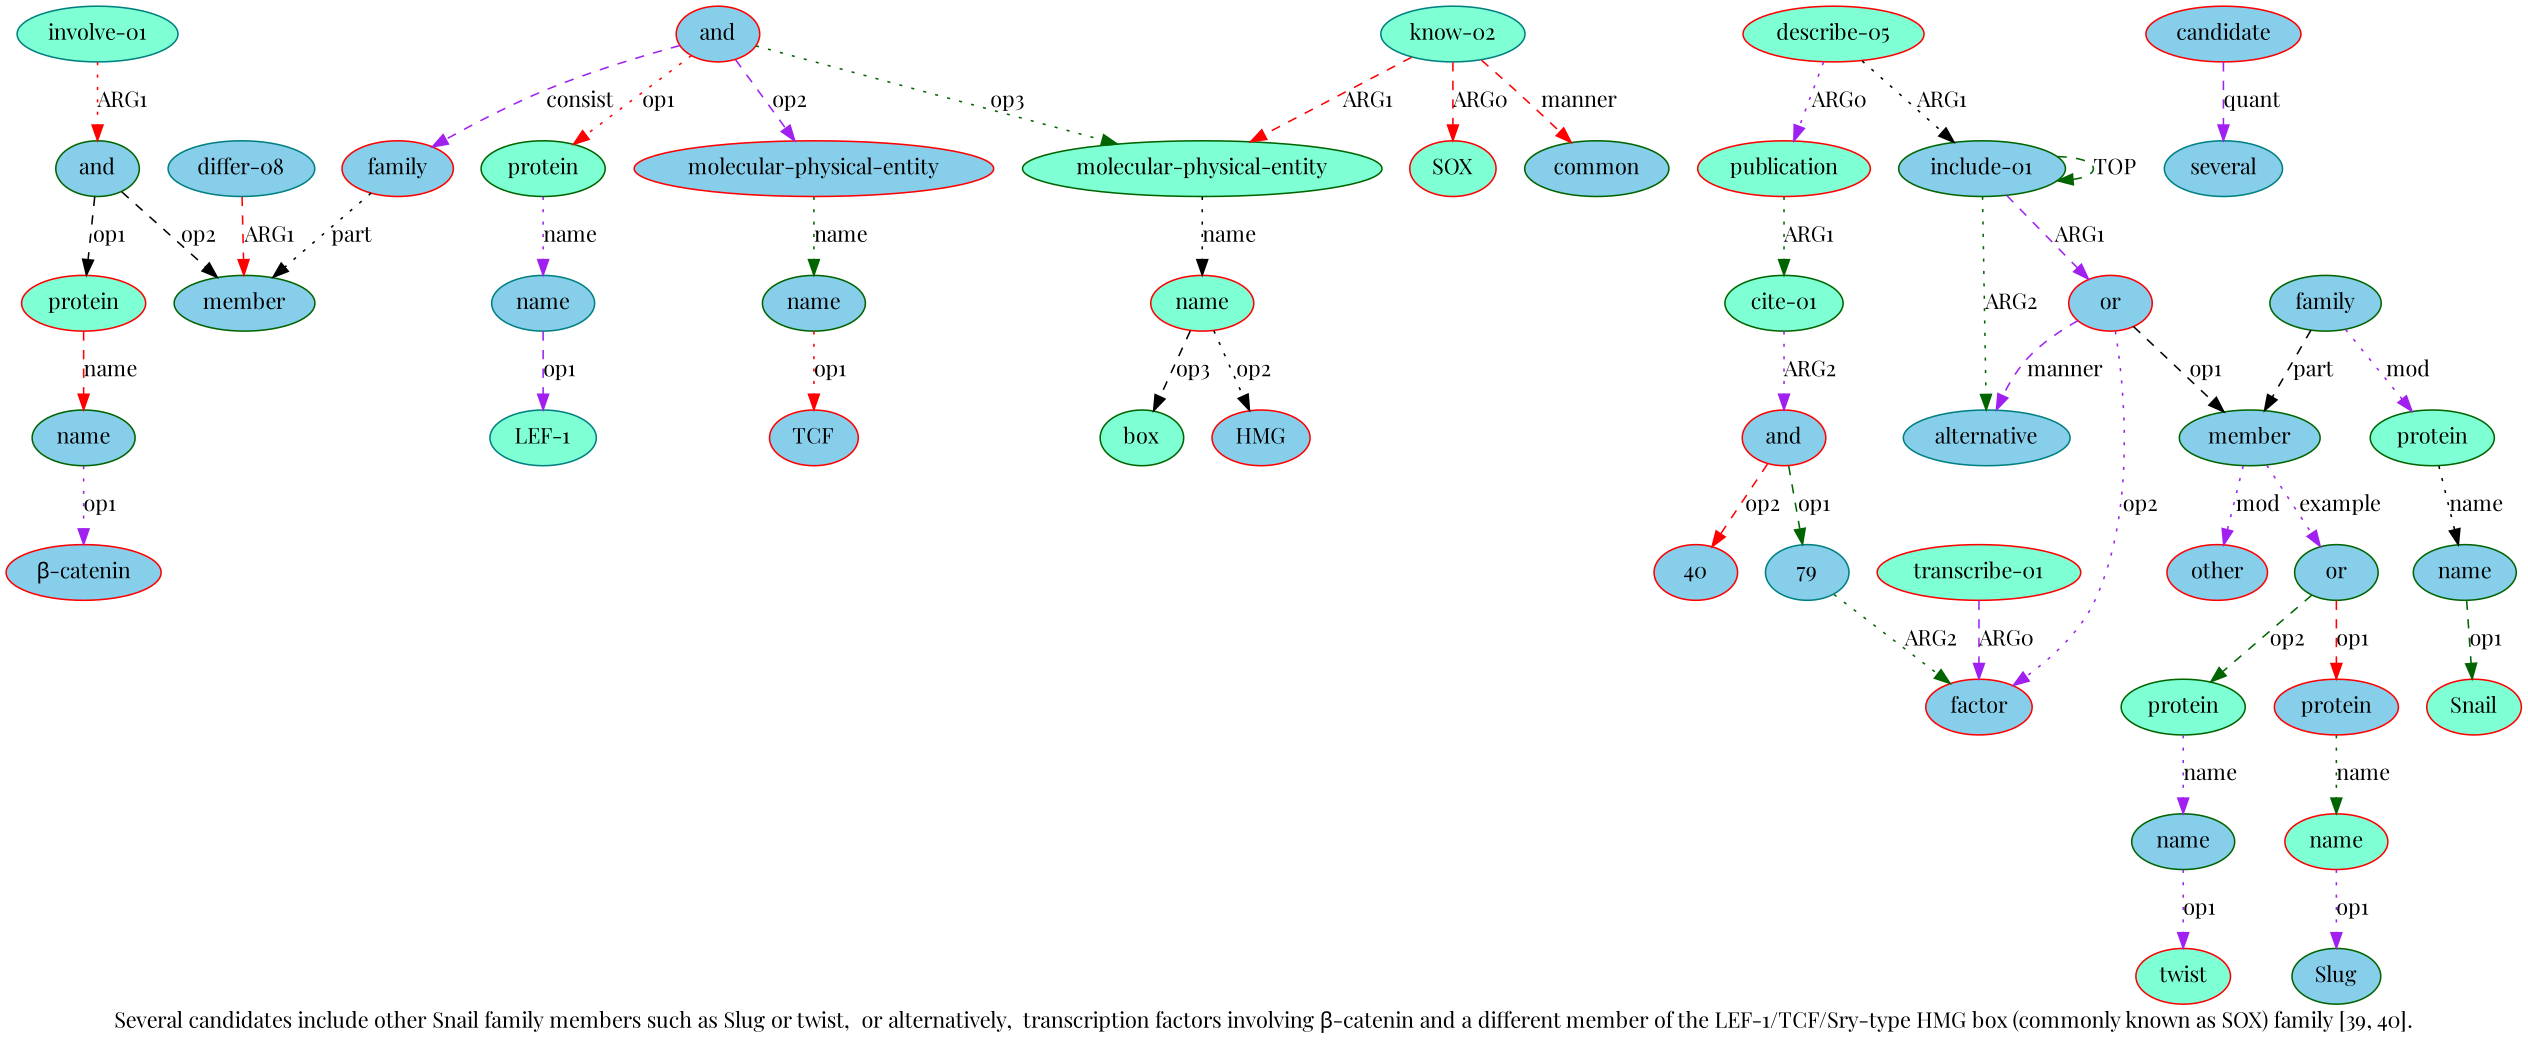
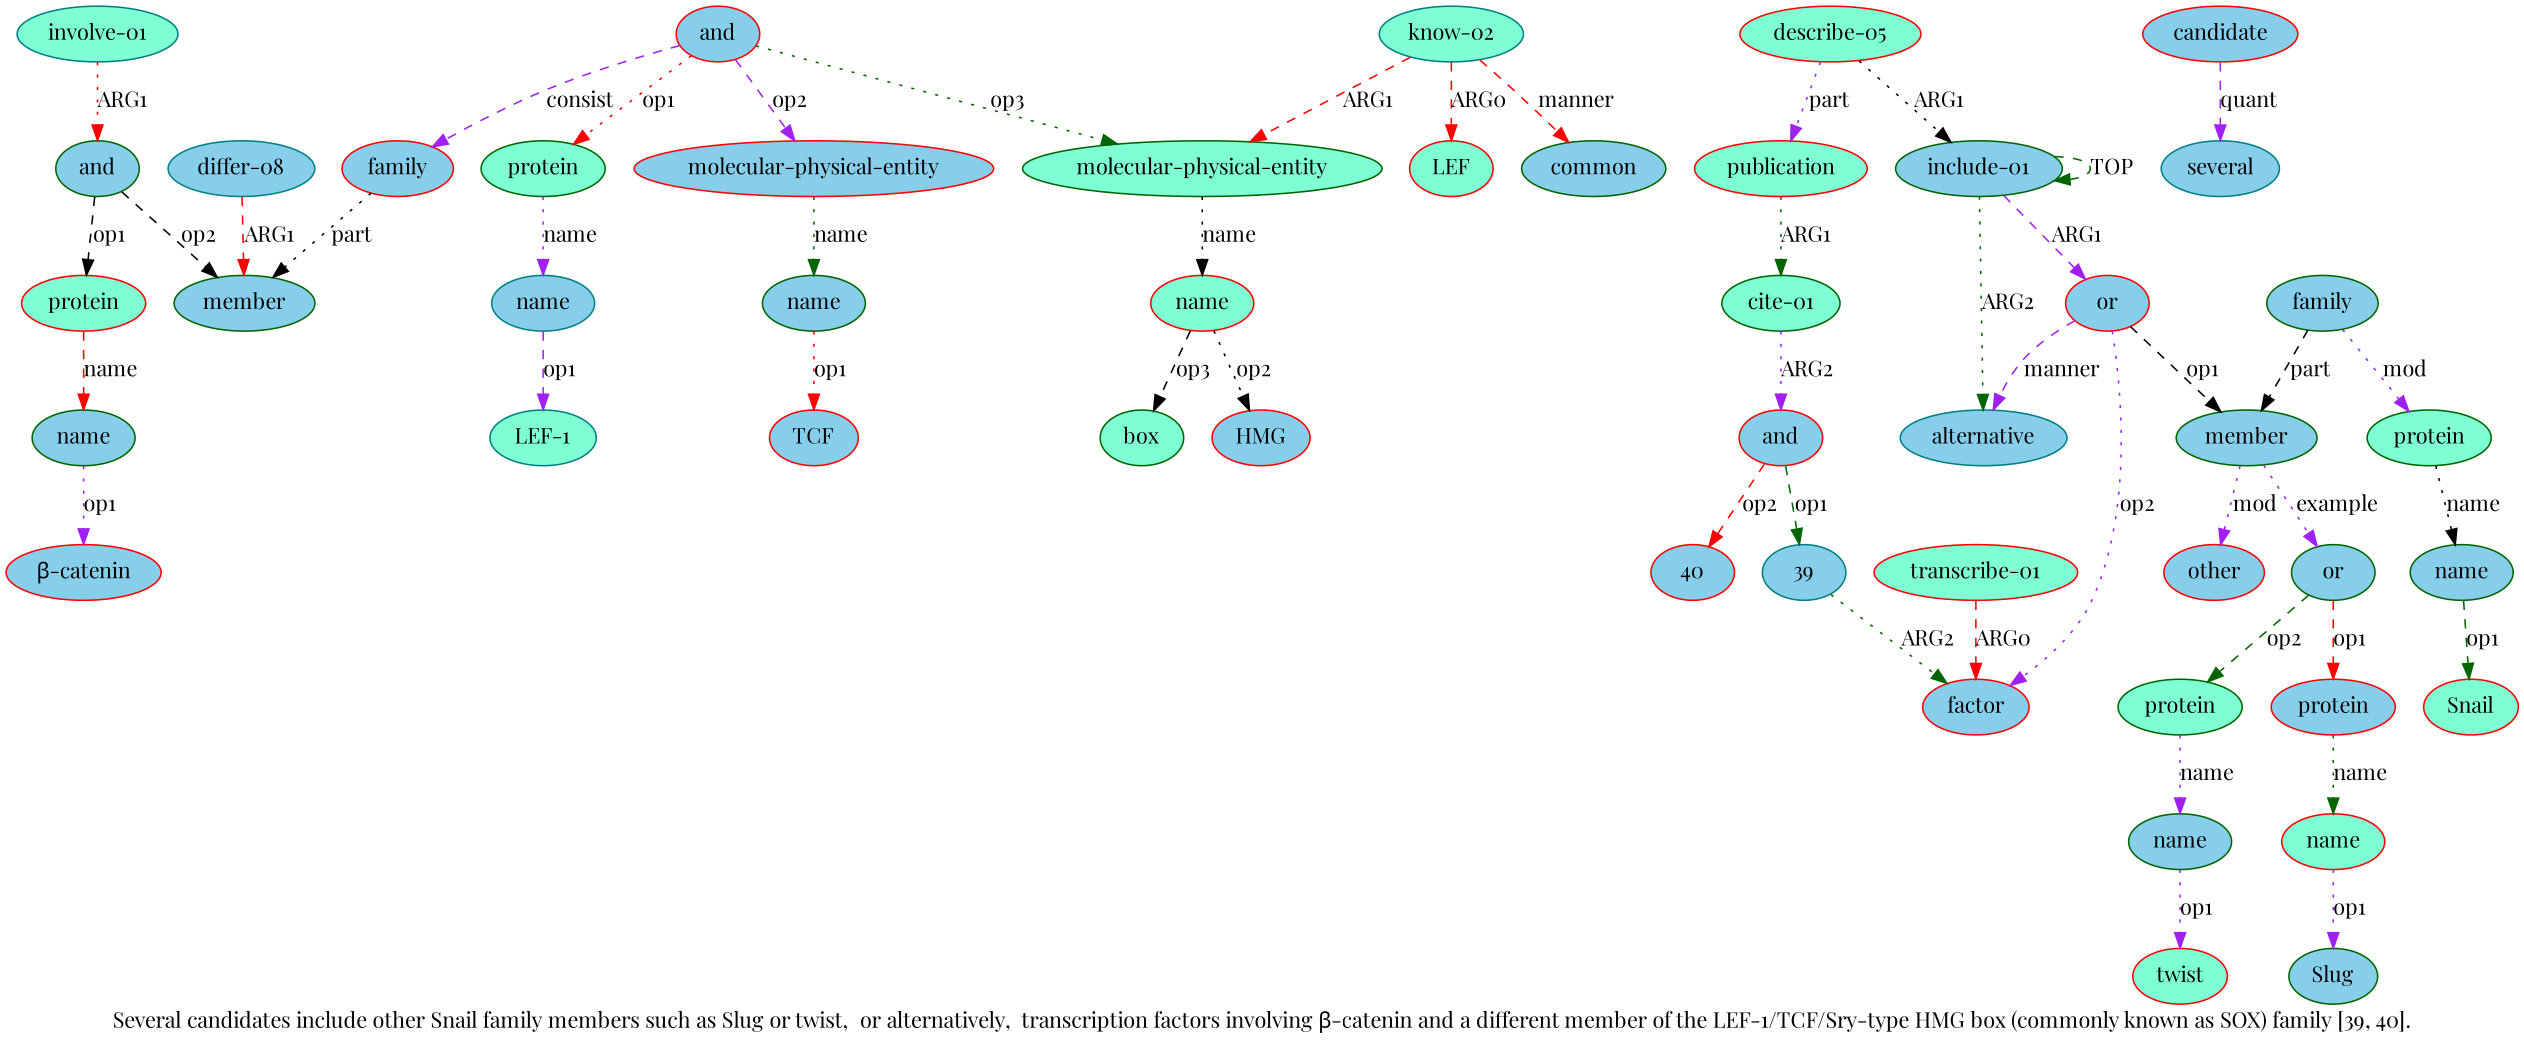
  digraph {
    fontname="Playfair Display"
    label="Several candidates include other Snail family members such as Slug or twist,  or alternatively,  transcription factors involving β-catenin and a different member of the LEF-1/TCF/Sry-type HMG box (commonly known as SOX) family [39, 40]."
    node [color=red fillcolor=skyblue fontname="Playfair Display" gold_ind=-1 gold_label=name style=filled test_ind=-1 test_label=name]
    edge [color=purple fontname="Playfair Display" gold_label=op1 style=dotted test_label=op1]
    n1 [gold_ind=20 gold_label=family label=family test_ind=20 test_label=family]
    n2 [color=darkgreen gold_ind=18 gold_label=member label=member test_ind=18 test_label=member]
    n3 [gold_ind=21 gold_label=and label=and test_ind=21 test_label=and]
    n4 [color=darkgreen fillcolor=aquamarine gold_ind=22 gold_label=protein label=protein test_ind=22 test_label=protein]
    n5 [gold_ind=24 gold_label="molecular-physical-entity" label="molecular-physical-entity" test_ind=24 test_label="molecular-physical-entity"]
    n6 [color=darkgreen fillcolor=aquamarine gold_ind=26 gold_label="molecular-physical-entity" label="molecular-physical-entity" test_ind=26 test_label="molecular-physical-entity"]
    n7 [color=teal gold_ind=23 label=name test_ind=23]
    n8 [color=darkgreen gold_ind=25 label=name test_ind=25]
    n9 [fillcolor=aquamarine gold_ind=27 label=name test_ind=27]
    n10 [color=teal fillcolor=aquamarine gold_label="LEF-1" label="LEF-1" test_label="LEF-1"]
    n11 [gold_label=TCF label=TCF test_label=TCF]
    n12 [color=darkgreen fillcolor=aquamarine gold_label=box label=box test_label=box]
    n13 [gold_label=HMG label=HMG test_label=HMG]
    n14 [color=teal fillcolor=aquamarine gold_ind=28 gold_label="know-02" label="know-02" test_ind=28 test_label="know-02"]
-   n15 [fillcolor=aquamarine gold_ind=29 gold_label=SOX label=SOX test_ind=29 test_label=SOX]
+   n15 [fillcolor=aquamarine gold_ind=29 gold_label=SOX label=LEF test_ind=29 test_label=SOX]
    n16 [color=darkgreen gold_ind=30 gold_label=common label=common test_ind=30 test_label=common]
    n17 [fillcolor=aquamarine gold_label=twist label=twist test_label=twist]
    n18 [color=teal gold_ind=31 gold_label=alternative label=alternative test_ind=31 test_label=alternative]
    n19 [gold_label="β-catenin" label="β-catenin" test_label="β-catenin"]
    n20 [fillcolor=aquamarine gold_label=Snail label=Snail test_label=Snail]
    n21 [gold_ind=37 gold_label=and label=and test_ind=37 test_label=and]
    n22 [gold_label=40 label=40 test_label=40]
-   n23 [color=teal gold_label=39 label=79 test_label=39]
+   n23 [color=teal gold_label=39 label=39 test_label=39]
    n24 [gold_ind=12 gold_label=factor label=factor test_ind=12 test_label=factor]
    n25 [color=darkgreen fillcolor=aquamarine gold_ind=36 gold_label="cite-01" label="cite-01" test_ind=36 test_label="cite-01"]
    n26 [fillcolor=aquamarine gold_ind=35 gold_label=publication label=publication test_ind=35 test_label=publication]
    n27 [color=teal gold_ind=33 gold_label=several label=several test_ind=33 test_label=several]
    n28 [color=darkgreen gold_label=Slug label=Slug test_label=Slug]
    n29 [fillcolor=aquamarine gold_ind=34 gold_label="describe-01" label="describe-05" test_ind=34 test_label="describe-01"]
    n30 [color=darkgreen gold_ind=0 gold_label="include-01" label="include-01" test_ind=0 test_label="include-01"]
    n31 [gold_ind=1 gold_label=or label=or test_ind=1 test_label=or]
    n32 [gold_ind=32 gold_label=candidate label=candidate test_ind=32 test_label=candidate]
    n33 [color=darkgreen gold_ind=2 gold_label=member label=member test_ind=2 test_label=member]
    n34 [color=darkgreen gold_ind=15 gold_label=and label=and test_ind=15 test_label=and]
    n35 [fillcolor=aquamarine gold_ind=16 gold_label=protein label=protein test_ind=16 test_label=protein]
    n36 [color=darkgreen gold_ind=17 label=name test_ind=17]
    n37 [color=teal fillcolor=aquamarine gold_ind=14 gold_label="involve-01" label="involve-01" test_ind=14 test_label="involve-01"]
    n38 [color=darkgreen gold_ind=11 label=name test_ind=11]
    n39 [color=darkgreen fillcolor=aquamarine gold_ind=10 gold_label=protein label=protein test_ind=10 test_label=protein]
    n40 [fillcolor=aquamarine gold_ind=13 gold_label="transcribe-01" label="transcribe-01" test_ind=13 test_label="transcribe-01"]
    n41 [color=teal gold_ind=19 gold_label="differ-02" label="differ-08" test_ind=19 test_label="differ-02"]
    n42 [color=darkgreen gold_ind=7 gold_label=or label=or test_ind=7 test_label=or]
    n43 [gold_ind=6 gold_label=other label=other test_ind=6 test_label=other]
    n44 [gold_ind=8 gold_label=protein label=protein test_ind=8 test_label=protein]
    n45 [color=darkgreen gold_ind=3 gold_label=family label=family test_ind=3 test_label=family]
    n46 [color=darkgreen fillcolor=aquamarine gold_ind=4 gold_label=protein label=protein test_ind=4 test_label=protein]
    n47 [color=darkgreen gold_ind=5 label=name test_ind=5]
    n48 [fillcolor=aquamarine gold_ind=9 label=name test_ind=9]
    n1 -> n2 [color=black gold_label=part label=part test_label=part]
    n3 -> n1 [gold_label=consist label=consist style=dashed test_label=consist]
    n3 -> n4 [color=red label=op1]
    n3 -> n5 [gold_label=op2 label=op2 style=dashed test_label=op2]
    n3 -> n6 [color=darkgreen gold_label=op3 label=op3 test_label=op3]
    n4 -> n7 [gold_label=name label=name test_label=name]
    n5 -> n8 [color=darkgreen gold_label=name label=name test_label=name]
    n6 -> n9 [color=black gold_label=name label=name test_label=name]
    n7 -> n10 [label=op1 style=dashed]
    n8 -> n11 [color=red label=op1]
    n9 -> n12 [color=black gold_label=op3 label=op3 style=dashed test_label=op3]
    n9 -> n13 [color=black gold_label=op2 label=op2 test_label=op2]
    n14 -> n6 [color=red gold_label=ARG1 label=ARG1 style=dashed test_label=ARG1]
    n14 -> n15 [color=red gold_label=ARG2 label=ARG0 style=dashed test_label=ARG2]
    n14 -> n16 [color=red gold_label=manner label=manner style=dashed test_label=manner]
    n21 -> n22 [color=red gold_label=op2 label=op2 style=dashed test_label=op2]
    n21 -> n23 [color=darkgreen label=op1 style=dashed]
    n23 -> n24 [color=darkgreen gold_label=ARG2 label=ARG2 test_label=ARG2]
    n25 -> n21 [gold_label=ARG2 label=ARG2 test_label=ARG2]
    n26 -> n25 [color=darkgreen gold_label=ARG1 label=ARG1 test_label=ARG1]
-   n29 -> n26 [gold_label=ARG0 label=ARG0 test_label=ARG0]
+   n29 -> n26 [gold_label=ARG0 label=part test_label=ARG0]
    n29 -> n30 [color=black gold_label=ARG1 label=ARG1 test_label=ARG1]
    n30 -> n18 [color=darkgreen gold_label=ARG2 label=ARG2 test_label=ARG2]
    n30 -> n30 [color=darkgreen gold_label=TOP label=TOP style=dashed test_label=TOP]
    n30 -> n31 [gold_label=ARG1 label=ARG1 style=dashed test_label=ARG1]
    n31 -> n18 [gold_label=manner label=manner style=dashed test_label=manner]
    n31 -> n24 [gold_label=op2 label=op2 test_label=op2]
    n31 -> n33 [color=black label=op1 style=dashed]
    n32 -> n27 [gold_label=quant label=quant style=dashed test_label=quant]
    n33 -> n42 [gold_label=example label=example test_label=example]
    n33 -> n43 [gold_label=mod label=mod test_label=mod]
    n34 -> n2 [color=black gold_label=op2 label=op2 style=dashed test_label=op2]
    n34 -> n35 [color=black label=op1 style=dashed]
    n35 -> n36 [color=red gold_label=name label=name style=dashed test_label=name]
    n36 -> n19 [label=op1]
    n37 -> n34 [color=red gold_label=ARG1 label=ARG1 test_label=ARG1]
    n38 -> n17 [label=op1]
    n39 -> n38 [gold_label=name label=name test_label=name]
-   n40 -> n24 [gold_label=ARG0 label=ARG0 style=dashed test_label=ARG0]
+   n40 -> n24 [color=red gold_label=ARG0 label=ARG0 style=dashed test_label=ARG0]
    n41 -> n2 [color=red gold_label=ARG1 label=ARG1 style=dashed test_label=ARG1]
    n42 -> n39 [color=darkgreen gold_label=op2 label=op2 style=dashed test_label=op2]
    n42 -> n44 [color=red label=op1 style=dashed]
    n44 -> n48 [color=darkgreen gold_label=name label=name test_label=name]
    n45 -> n33 [color=black gold_label=part label=part style=dashed test_label=part]
    n45 -> n46 [gold_label=mod label=mod test_label=mod]
    n46 -> n47 [color=black gold_label=name label=name test_label=name]
    n47 -> n20 [color=darkgreen label=op1 style=dashed]
    n48 -> n28 [label=op1]
  }
